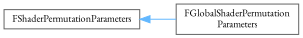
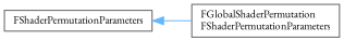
  digraph {
    rankdir=LR
    fontname="EB Garamond"
    node [color=grey40 fillcolor=white fontname="EB Garamond" fontsize=10 shape=box style=filled]
    n1 [height=0.2 label=FShaderPermutationParameters width=0.4]
-   n2 [height=0.2 label="FGlobalShaderPermutation\lParameters" width=0.4]
+   n2 [height=0.2 label="FGlobalShaderPermutation\lFShaderPermutationParameters" width=0.4]
    n1 -> n2 [color=steelblue1 dir=back fontname="EB Garamond" fontsize=10 labelfontname=Helvetica labelfontsize=10 style=solid]
  }
